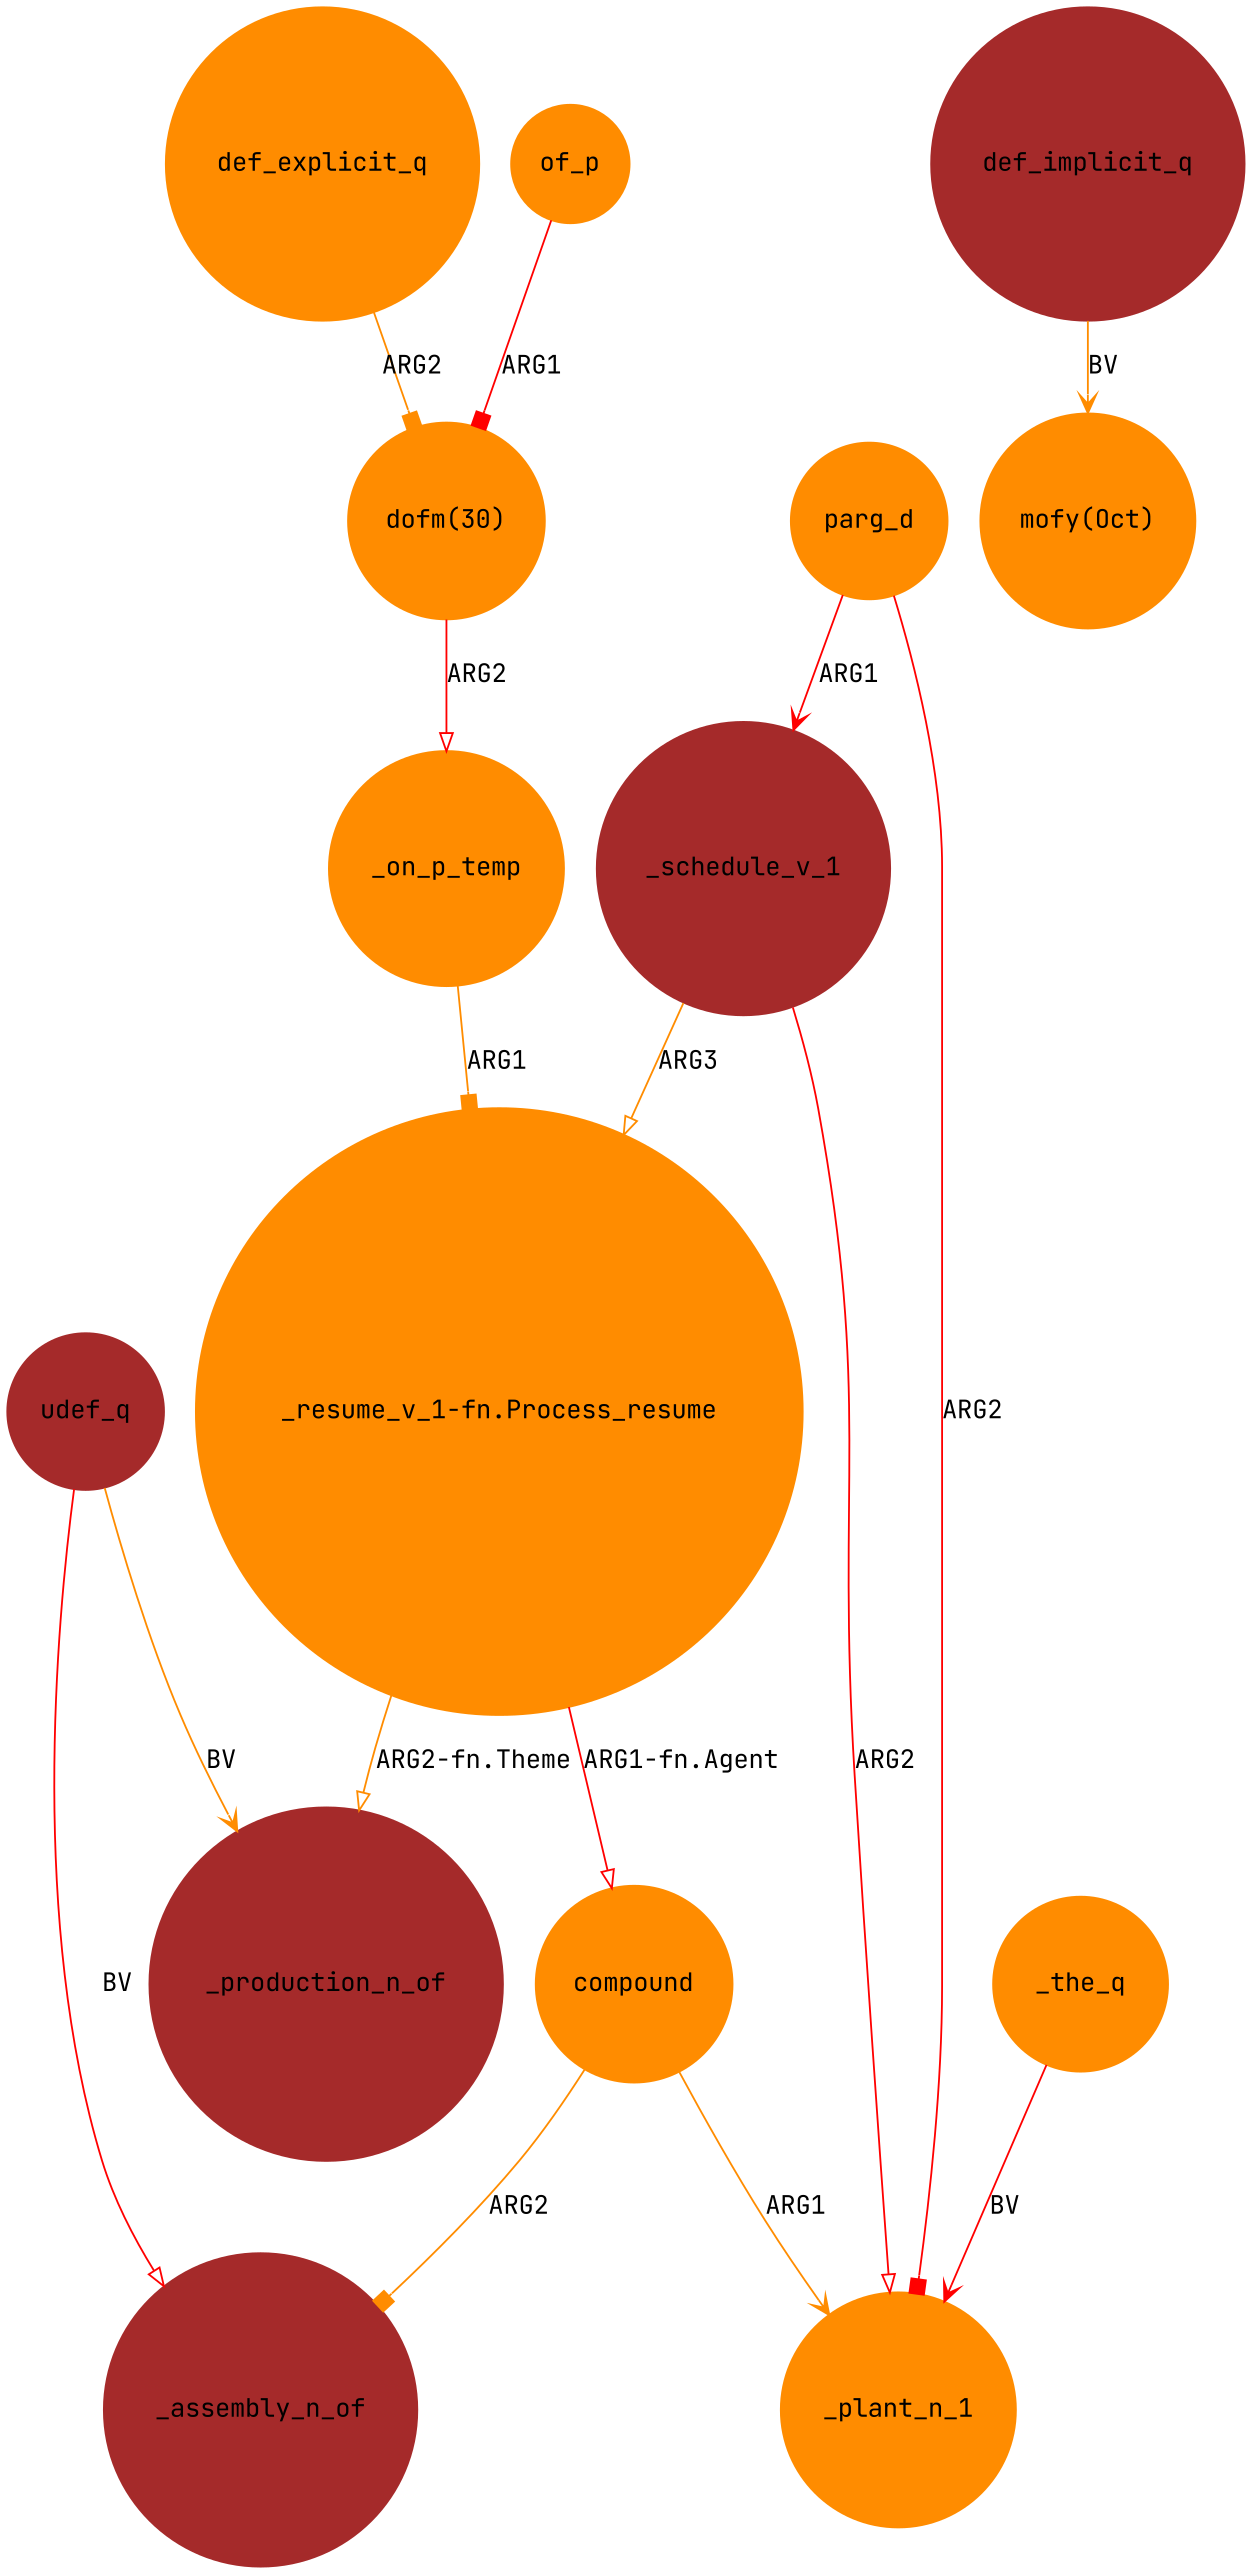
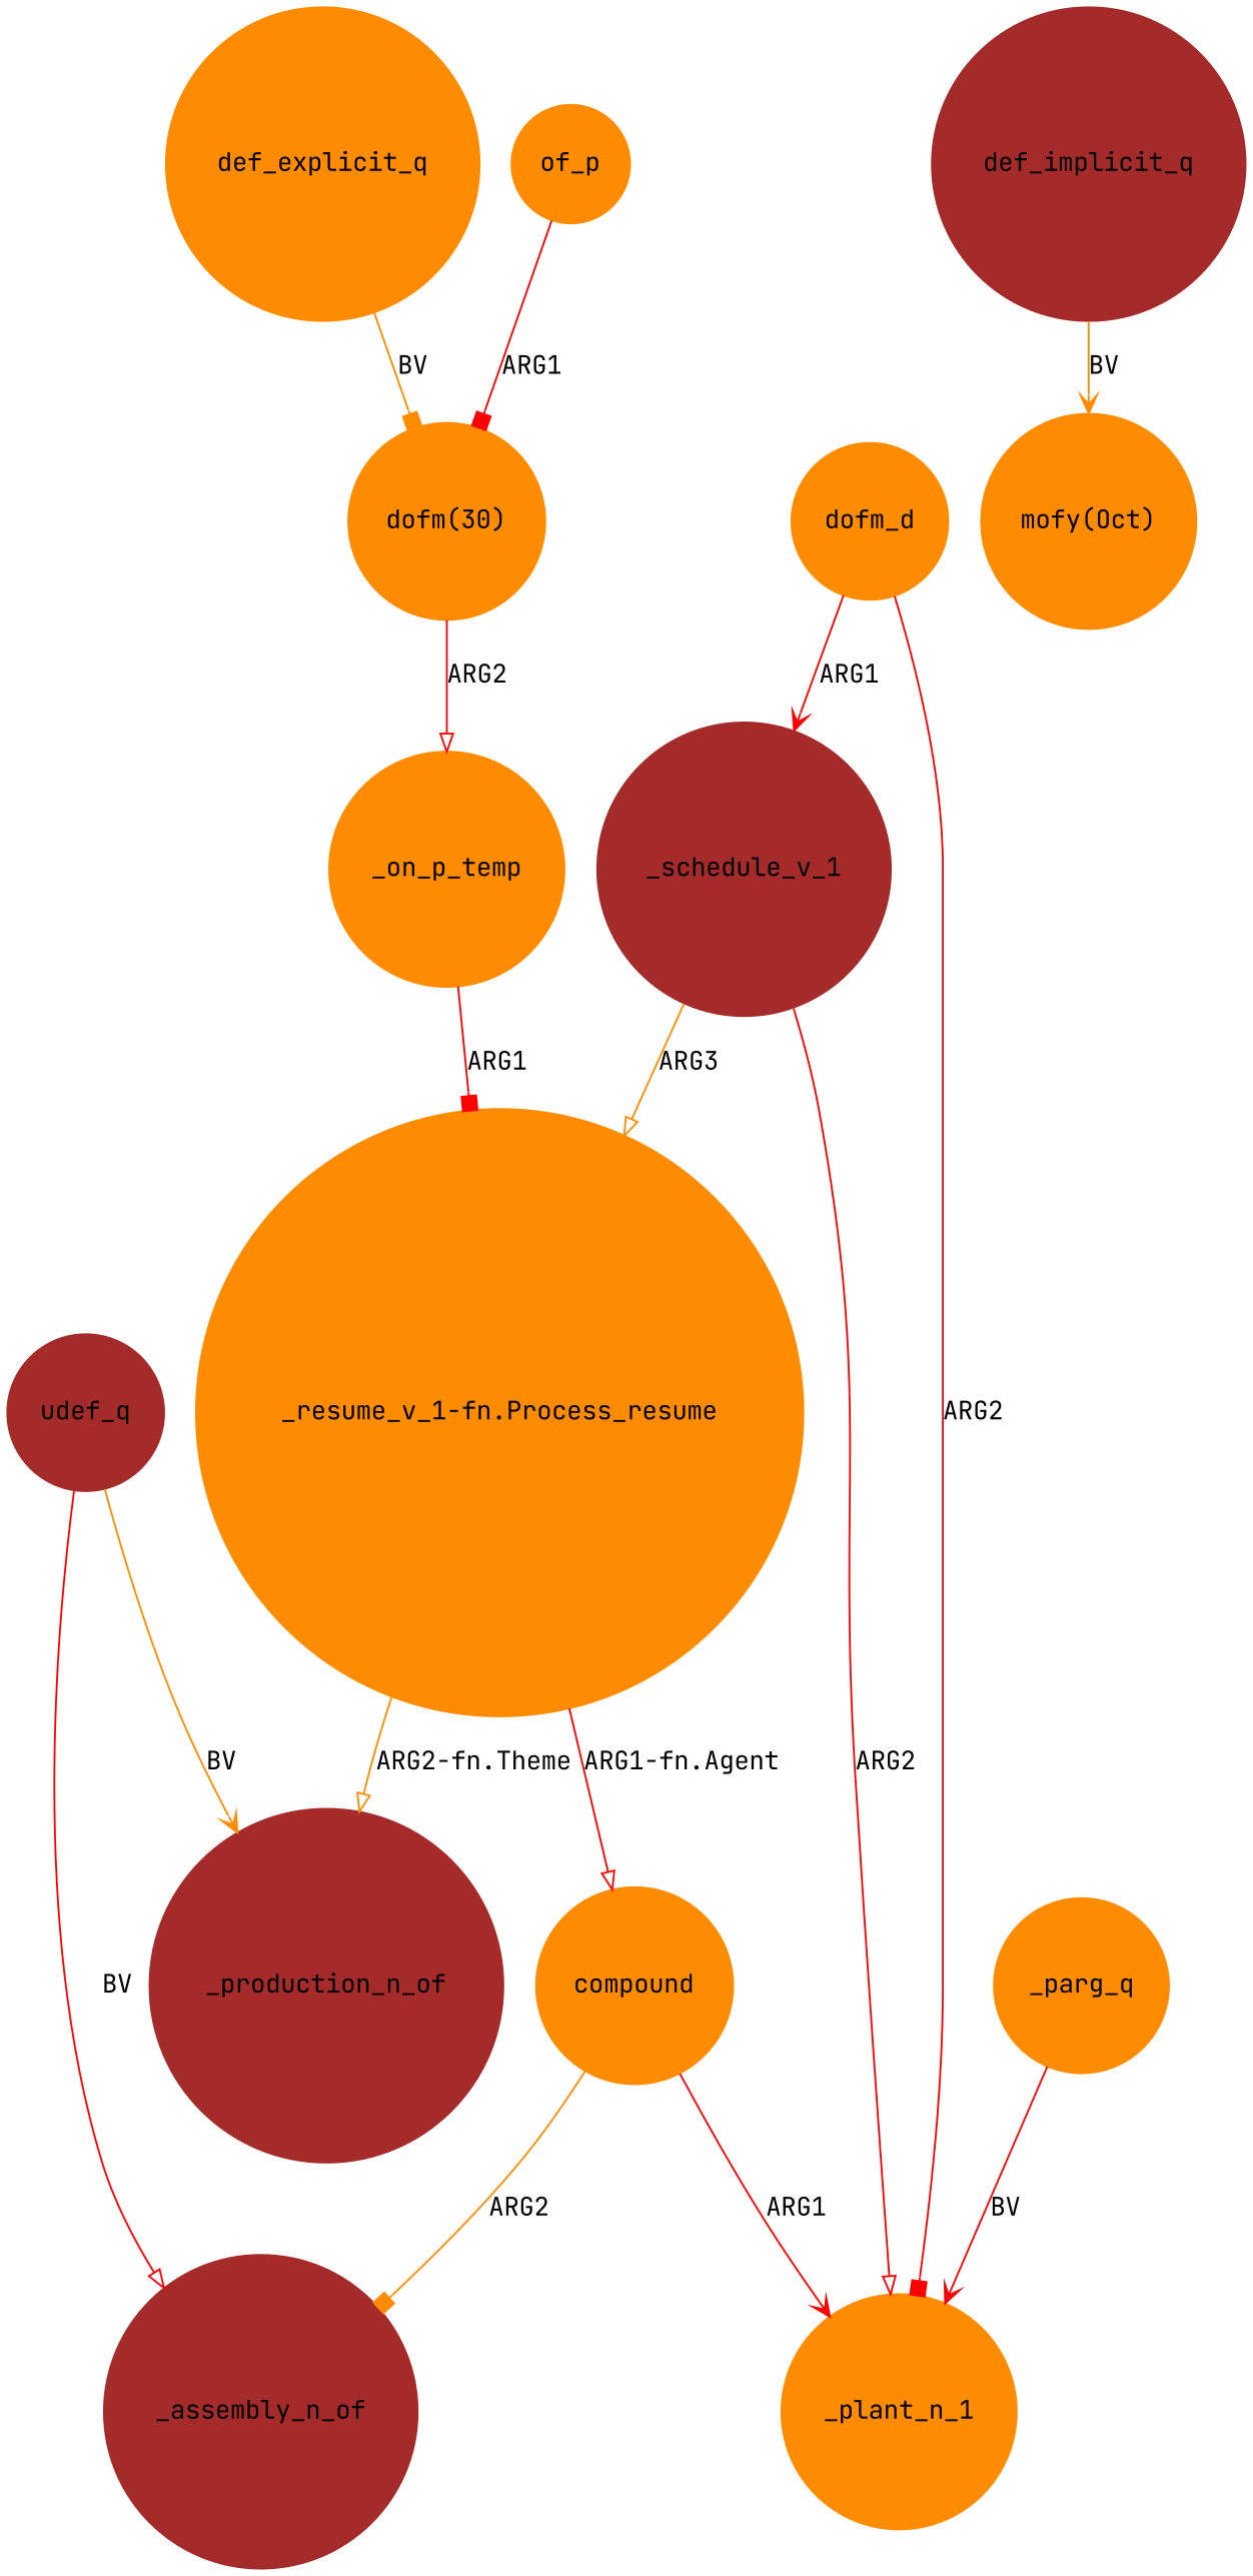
  digraph {
    fontname="JetBrains Mono"
    node [color=darkorange fontname="JetBrains Mono" shape=circle style=filled]
    edge [arrowhead=onormal color=red fontname="JetBrains Mono"]
    udef_q [color=brown]
    _assembly_n_of [color=brown]
    _production_n_of [color=brown]
    "_resume_v_1-fn.Process_resume"
    compound
    def_explicit_q
    "dofm(30)"
    _on_p_temp
    of_p
    _schedule_v_1 [color=brown]
    _plant_n_1
-   parg_d
+   parg_d [label=dofm_d]
    def_implicit_q [color=brown]
    "mofy(Oct)"
-   _the_q
+   _the_q [label=_parg_q]
    udef_q -> _assembly_n_of [label=BV]
    udef_q -> _production_n_of [arrowhead=vee color=darkorange label=BV]
    "_resume_v_1-fn.Process_resume" -> _production_n_of [color=darkorange label="ARG2-fn.Theme"]
    "_resume_v_1-fn.Process_resume" -> compound [label="ARG1-fn.Agent"]
    compound -> _assembly_n_of [arrowhead=box color=darkorange label=ARG2]
-   compound -> _plant_n_1 [arrowhead=vee color=darkorange label=ARG1]
-   def_explicit_q -> "dofm(30)" [arrowhead=box color=darkorange label=ARG2]
+   compound -> _plant_n_1 [arrowhead=vee label=ARG1]
+   def_explicit_q -> "dofm(30)" [arrowhead=box color=darkorange label=BV]
    "dofm(30)" -> _on_p_temp [label=ARG2]
-   _on_p_temp -> "_resume_v_1-fn.Process_resume" [arrowhead=box color=darkorange label=ARG1]
+   _on_p_temp -> "_resume_v_1-fn.Process_resume" [arrowhead=box label=ARG1]
    of_p -> "dofm(30)" [arrowhead=box label=ARG1]
    _schedule_v_1 -> "_resume_v_1-fn.Process_resume" [color=darkorange label=ARG3]
    _schedule_v_1 -> _plant_n_1 [label=ARG2]
    parg_d -> _schedule_v_1 [arrowhead=vee label=ARG1]
    parg_d -> _plant_n_1 [arrowhead=box label=ARG2]
    def_implicit_q -> "mofy(Oct)" [arrowhead=vee color=darkorange label=BV]
    _the_q -> _plant_n_1 [arrowhead=vee label=BV]
  }
